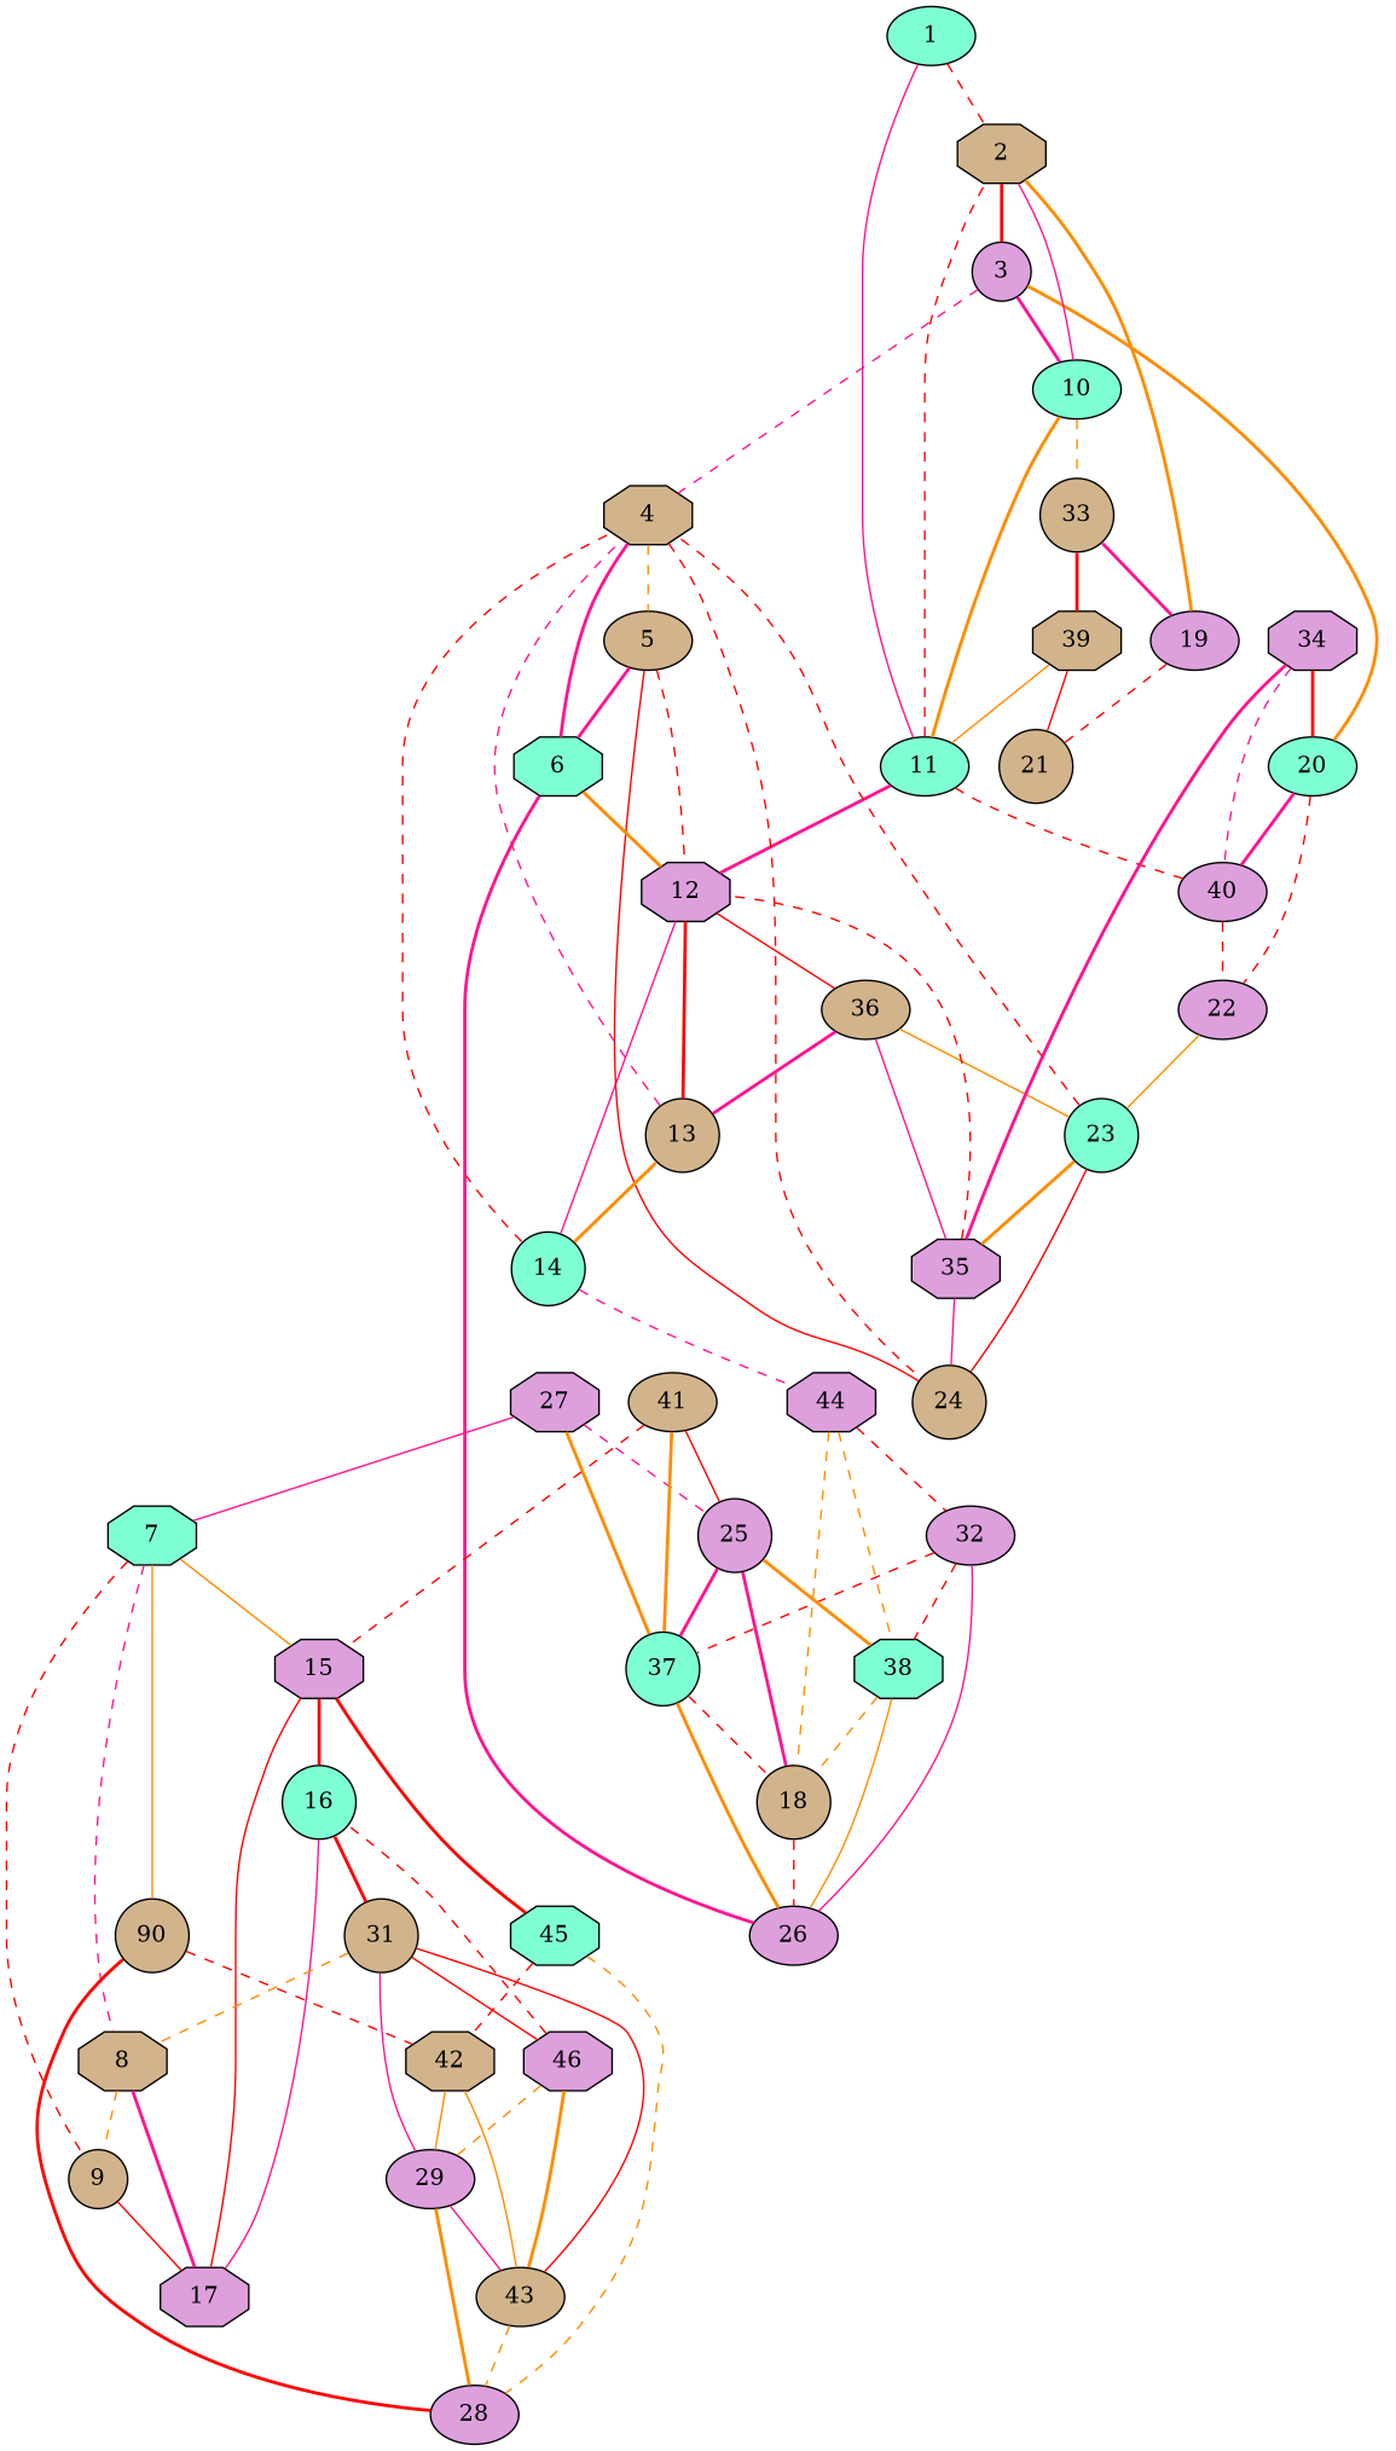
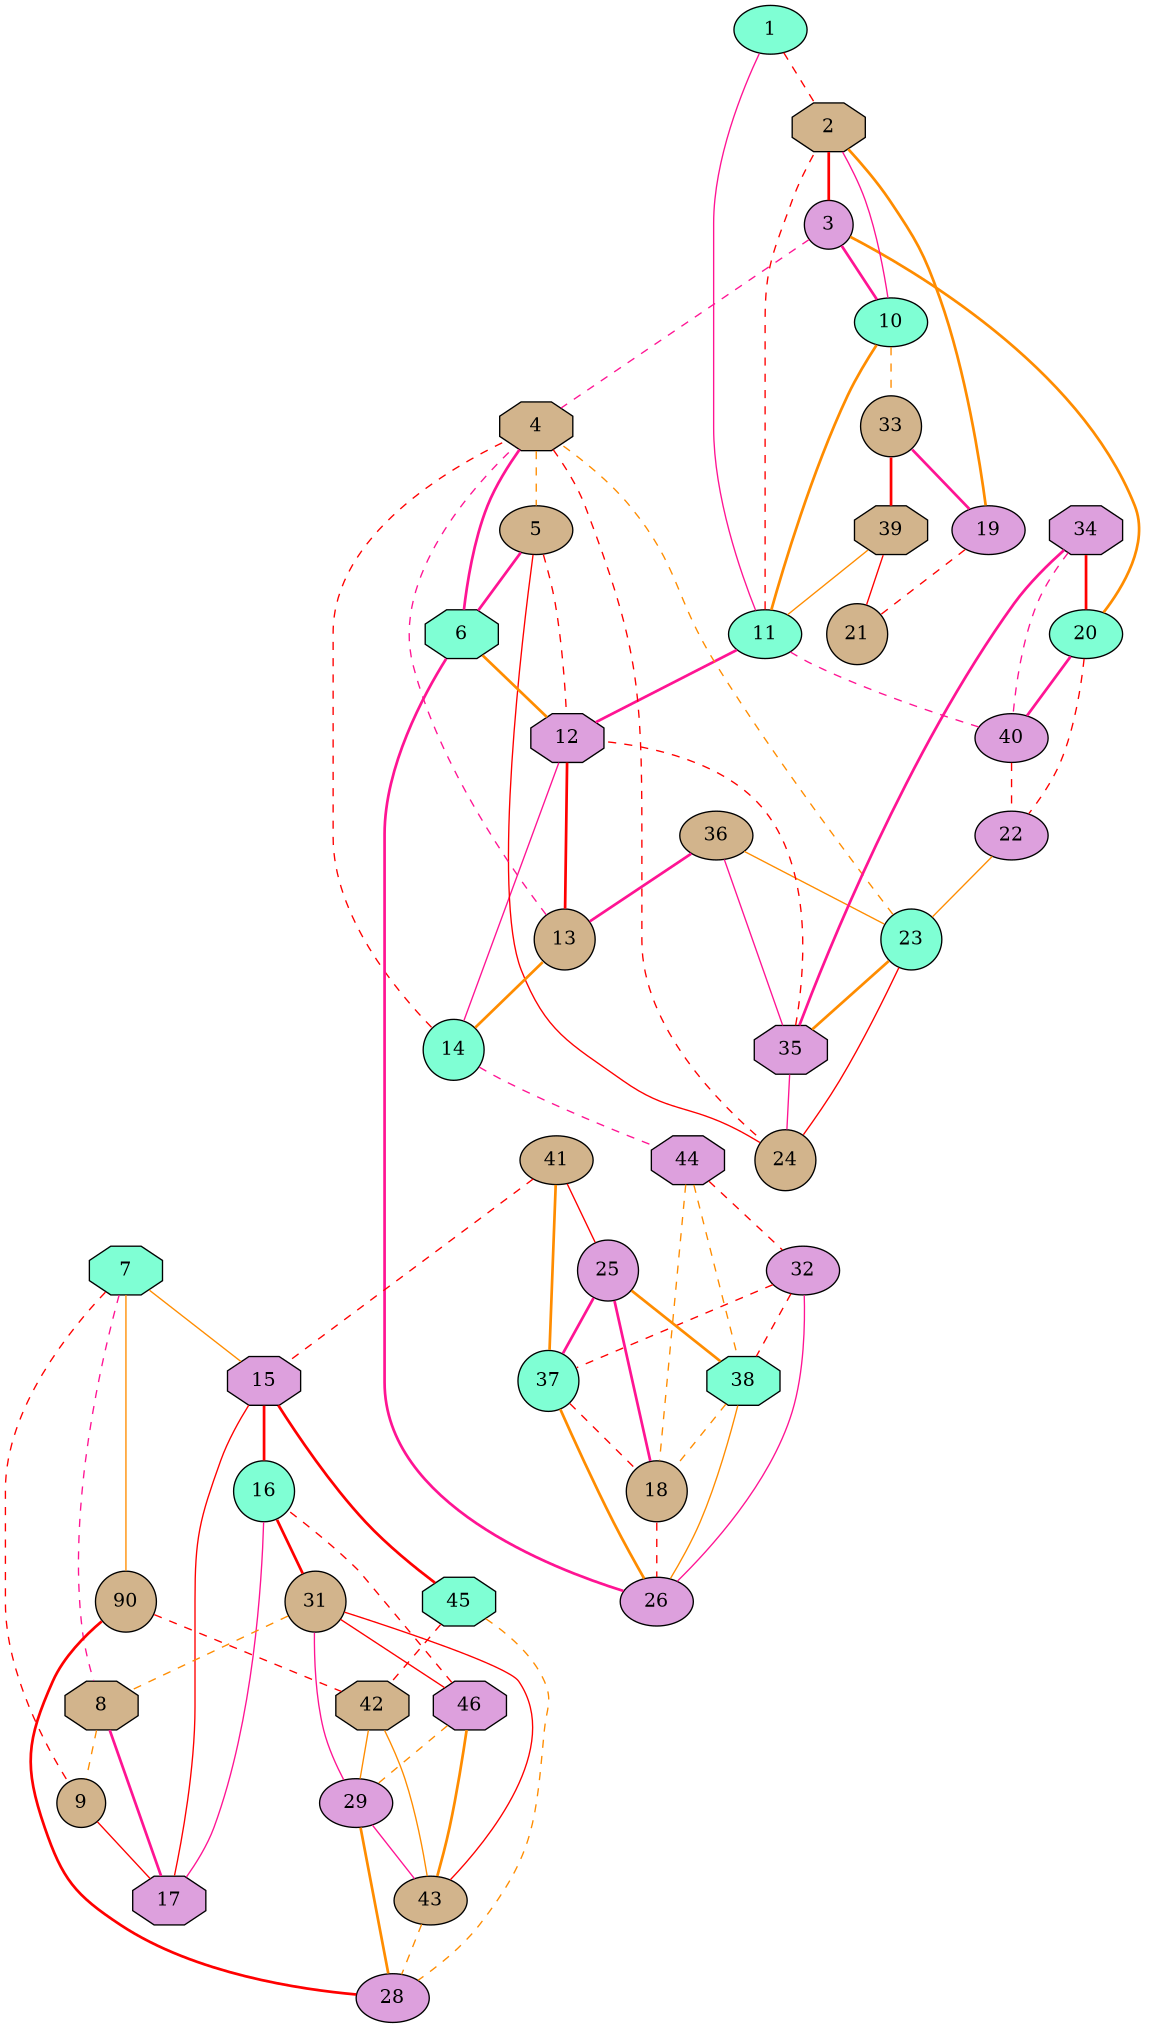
  graph {
    node [aaLength=3 fillcolor=tan sequence=vanDerWaals shape=octagon style=filled type=1]
    edge [color=red distance0=0.0 frequency=1 style=dashed type0=2]
    1 [aaLength=12 fillcolor=aquamarine shape=ellipse type=0]
    2 [aaLength=5 type=0]
    11 [aaLength=5 fillcolor=aquamarine shape=ellipse type=0]
    3 [aaLength=5 fillcolor=plum shape=circle type=0]
    12 [fillcolor=plum type=0]
    40 [fillcolor=plum shape=ellipse]
    4 [type=0]
    10 [aaLength=13 fillcolor=aquamarine shape=ellipse type=0]
    20 [fillcolor=aquamarine shape=ellipse]
    14 [aaLength=27 fillcolor=aquamarine shape=circle type=0]
    36 [aaLength=5 shape=ellipse]
    22 [aaLength=7 fillcolor=plum shape=ellipse]
    5 [aaLength=6 shape=ellipse type=0]
    24 [aaLength=6 shape=circle]
    33 [aaLength=6 shape=circle]
    6 [aaLength=28 fillcolor=aquamarine type=0]
    19 [aaLength=10 fillcolor=plum shape=ellipse]
    39
    23 [aaLength=9 fillcolor=aquamarine shape=circle]
    26 [aaLength=5 fillcolor=plum shape=ellipse]
    44 [aaLength=2 fillcolor=plum]
    13 [aaLength=7 shape=circle type=0]
    32 [aaLength=6 fillcolor=plum shape=ellipse]
    38 [aaLength=6 fillcolor=aquamarine]
    37 [aaLength=7 fillcolor=aquamarine shape=circle]
    18 [aaLength=5 shape=circle]
    7 [aaLength=18 fillcolor=aquamarine type=0]
    8 [aaLength=10 type=0]
    9 [aaLength=7 shape=circle type=0]
    15 [aaLength=18 fillcolor=plum type=0]
    n31 [aaLength=4 label=90 shape=circle]
    17 [aaLength=7 fillcolor=plum type=0]
    16 [aaLength=12 fillcolor=aquamarine shape=circle type=0]
    45 [aaLength=4 fillcolor=aquamarine]
    28 [fillcolor=plum shape=ellipse]
    42
    31 [aaLength=4 shape=circle]
    29 [fillcolor=plum shape=ellipse]
    43 [shape=ellipse]
    21 [aaLength=10 shape=circle]
    35 [aaLength=9 fillcolor=plum]
    46 [aaLength=4 fillcolor=plum]
    25 [aaLength=7 fillcolor=plum shape=circle]
-   27 [aaLength=2 fillcolor=plum]
    34 [aaLength=6 fillcolor=plum]
    41 [shape=ellipse]
    1 -- 2 [distance0=68.00165 type0=3]
    1 -- 11 [color=deeppink distance0=38.96463 style=solid type0=1]
    2 -- 3 [distance0=9.023338 distance1=0.0 frequency=2 style=bold type0=1 type1=5]
    11 -- 2 [distance0=43.35589]
    11 -- 12 [color=deeppink distance0=49.048 style=bold type0=3]
-   11 -- 40 [type0=4]
+   11 -- 40 [color=deeppink type0=4]
    3 -- 4 [color=deeppink distance0=48.85635 type0=3]
    3 -- 10 [color=deeppink distance0=38.77211 style=bold]
    3 -- 20 [color=darkorange style=bold type0=4]
    12 -- 14 [color=deeppink distance0=35.80681 style=solid]
-   12 -- 36 [style=solid type0=4]
    40 -- 22 [distance0=7.0]
    4 -- 5 [color=darkorange distance0=31.10316]
    4 -- 24 [type0=4]
    10 -- 2 [color=deeppink distance0=38.00739 style=solid type0=1]
    10 -- 11 [color=darkorange distance0=65.00969 style=bold type0=3]
    10 -- 33 [color=darkorange type0=4]
    20 -- 40 [color=deeppink style=bold type0=1]
    20 -- 22 [distance0=7.0 distance1=0.0 frequency=2 type1=4]
    14 -- 4 [distance0=43.32241 type0=3]
    14 -- 44 [color=deeppink type0=4]
    36 -- 23 [color=darkorange distance0=18.0 style=solid]
    36 -- 13 [color=deeppink style=bold type0=4]
    22 -- 23 [color=darkorange style=solid type0=4]
    5 -- 12 [distance0=37.08552 type0=3]
    5 -- 6 [color=deeppink distance0=22.03944 distance1=0.0 frequency=2 style=bold type0=1 type1=4]
    24 -- 5 [style=solid type0=4]
    33 -- 19 [color=deeppink style=bold type0=1]
    33 -- 39 [distance0=7.0 distance1=0.0 frequency=2 style=bold type0=3 type1=4]
    6 -- 12 [color=darkorange distance0=42.42599 style=bold type0=3]
    6 -- 4 [color=deeppink distance0=35.45614 style=bold]
    6 -- 26 [color=deeppink style=bold type0=4]
    19 -- 2 [color=darkorange style=bold type0=4]
    19 -- 21 [type0=1]
    39 -- 11 [color=darkorange style=solid type0=4]
    39 -- 21 [distance0=7.0 style=solid]
-   23 -- 4 [type0=4]
+   23 -- 4 [color=darkorange type0=4]
    23 -- 24 [distance0=17.0 style=solid]
    23 -- 35 [color=darkorange style=bold type0=1]
    26 -- 32 [color=deeppink distance0=1.0 style=solid]
    26 -- 38 [color=darkorange distance0=1.0 style=solid type0=3]
    44 -- 32 [distance0=4.0 type0=1]
    44 -- 38 [color=darkorange distance0=4.0 distance1=0.0 frequency=2 type1=4]
    44 -- 18 [color=darkorange distance0=5.0 type0=3]
    13 -- 12 [distance0=35.93648 style=bold]
    13 -- 4 [color=deeppink distance0=45.17193 type0=3]
    13 -- 14 [color=darkorange distance0=23.64348 distance1=0.0 frequency=2 style=bold type0=1 type1=4]
    32 -- 38 [type0=1]
    32 -- 37 [type0=4]
    38 -- 18 [color=darkorange distance0=1.0]
    37 -- 26 [color=darkorange distance0=9.0 style=bold type0=3]
    37 -- 18 [distance0=9.0]
    18 -- 26 [type0=1]
    7 -- 8 [color=deeppink distance0=60.67839 type0=1]
    7 -- 9 [distance0=71.18073]
    7 -- 15 [color=darkorange distance0=72.94377 style=solid type0=3]
    7 -- n31 [color=darkorange style=solid type0=4]
    8 -- 9 [color=darkorange distance0=20.28778 distance1=0.0 frequency=2 type0=1 type1=4]
    8 -- 17 [color=deeppink distance0=83.57921 style=bold type0=3]
    9 -- 17 [distance0=80.27169 style=solid type0=3]
    15 -- 17 [distance0=71.20191 style=solid]
    15 -- 16 [distance0=59.01029 style=bold type0=1]
    15 -- 45 [style=bold type0=4]
    n31 -- 28 [distance0=6.0 distance1=0.0 frequency=2 style=bold type1=4]
    n31 -- 42 [distance0=6.0 type0=3]
    16 -- 17 [color=deeppink distance0=21.79239 distance1=0.0 frequency=2 style=solid type0=1 type1=4]
    16 -- 31 [distance0=81.61904 style=bold type0=3]
    45 -- 28 [color=darkorange distance0=6.0]
    45 -- 42 [distance0=6.0 distance1=0.0 frequency=2 type0=3 type1=4]
    28 -- 29 [color=darkorange distance0=5.0 distance1=0.0 frequency=2 style=bold type1=4]
    42 -- 29 [color=darkorange distance0=5.0 style=solid]
    42 -- 43 [color=darkorange distance0=5.0 distance1=0.0 frequency=2 style=solid type0=3 type1=4]
    31 -- 8 [color=darkorange type0=4]
    31 -- 29 [color=deeppink distance0=5.0 style=solid]
    31 -- 43 [distance0=5.0 style=solid type0=3]
    31 -- 46 [style=solid type0=1]
    29 -- 43 [color=deeppink style=solid type0=1]
    43 -- 28 [color=darkorange distance0=5.0]
    35 -- 12 [type0=4]
    35 -- 36 [color=deeppink distance0=18.0 style=solid type0=3]
    35 -- 24 [color=deeppink distance0=17.0 style=solid]
    46 -- 16 [type0=4]
    46 -- 29 [color=darkorange distance0=5.0]
    46 -- 43 [color=darkorange distance0=5.0 style=bold type0=3]
    25 -- 38 [color=darkorange distance0=9.0 style=bold type0=3]
    25 -- 37 [color=deeppink style=bold type0=1]
    25 -- 18 [color=deeppink distance0=9.0 style=bold]
-   27 -- 37 [color=darkorange distance0=13.0 style=bold type0=3]
-   27 -- 7 [color=deeppink style=solid type0=4]
-   27 -- 25 [color=deeppink distance0=13.0]
    34 -- 40 [color=deeppink distance0=7.0 type0=3]
    34 -- 20 [distance0=7.0 style=bold]
    34 -- 35 [color=deeppink style=bold type0=4]
    41 -- 37 [color=darkorange distance0=12.0 style=bold type0=3]
    41 -- 15 [type0=4]
    41 -- 25 [distance0=12.0 style=solid]
  }
